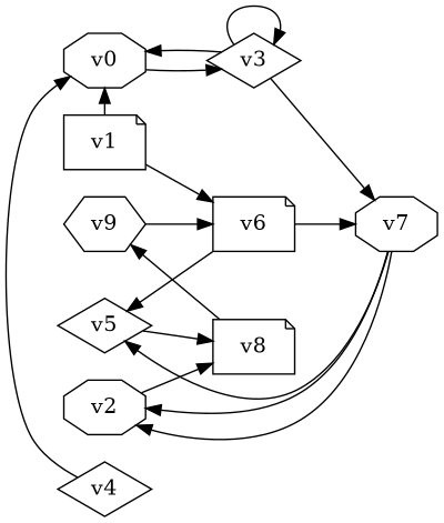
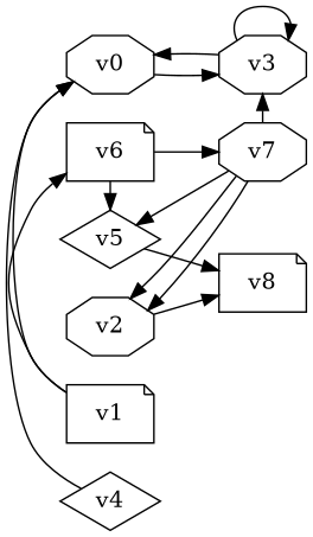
  digraph {
    rankdir=LR
    node [player=1 shape=octagon]
    v0
-   v3 [shape=diamond]
+   v3
    v1 [player=0 shape=note]
    v6 [shape=note]
    v5 [player=0 shape=diamond]
    v7
    v8 [shape=note]
    v2
    v4 [player=0 shape=diamond]
-   v9 [shape=hexagon]
    v0 -> v3
    v3 -> v0
    v3 -> v3
    v1 -> v0 [constraint="time % 3 == 2"]
    v1 -> v6 [constraint="time == 13"]
    v6 -> v5 [constraint="time >= 2"]
    v6 -> v7
    v5 -> v8
-   v3 -> v7 [constraint="time <= 7"]
+   v7 -> v3 [constraint="time <= 7"]
    v7 -> v5 [constraint="time % 2 == 0"]
    v7 -> v2 [constraint="time >= 15"]
    v7 -> v2 [constraint="time == 8"]
-   v8 -> v9 [constraint="time % 3 == 1"]
    v2 -> v8
    v4 -> v0 [constraint="time <= 7"]
-   v9 -> v6
  }
